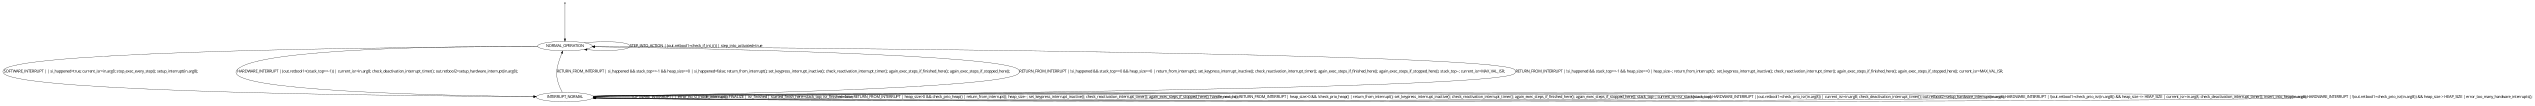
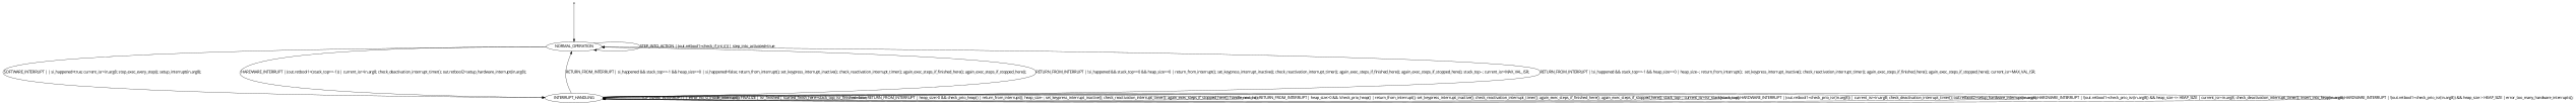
  digraph {
    nodesep=2
    ranksep=2
    fontname="Open Sans"
    node [fontname="Open Sans"]
    edge [fontname="Open Sans"]
    Start [shape=point]
    NORMAL_OPERATION
-   INTERRUPT_HANDLING [label=INTERRUPT_NORMAL]
+   INTERRUPT_HANDLING
    Start -> NORMAL_OPERATION
    NORMAL_OPERATION -> NORMAL_OPERATION [label="STEP_INTO_ACTION | (out.retbool1=check_if_int_i()) | step_into_activated=true"]
    NORMAL_OPERATION -> INTERRUPT_HANDLING [label="SOFTWARE_INTERRUPT | | si_happened=true; current_isr=in.arg8; stop_exec_every_step(); setup_interrupt(in.arg8);"]
    NORMAL_OPERATION -> INTERRUPT_HANDLING [label="HARDWARE_INTERRUPT | (out.retbool1=(stack_top==-1)) | current_isr=in.arg8; check_deactivation_interrupt_timer(); out.retbool2=setup_hardware_interrupt(in.arg8);"]
    INTERRUPT_HANDLING -> NORMAL_OPERATION [label="RETURN_FROM_INTERRUPT | si_happened && stack_top==-1 && heap_size==0 | si_happened=false; return_from_interrupt(); set_keypress_interrupt_inactive(); check_reactivation_interrupt_timer(); again_exec_steps_if_finished_here(); again_exec_steps_if_stopped_here();"]
    INTERRUPT_HANDLING -> NORMAL_OPERATION [label="RETURN_FROM_INTERRUPT | !si_happened && stack_top==0 && heap_size==0 | return_from_interrupt(); set_keypress_interrupt_inactive(); check_reactivation_interrupt_timer(); again_exec_steps_if_finished_here(); again_exec_steps_if_stopped_here(); stack_top--; current_isr=MAX_VAL_ISR;"]
    INTERRUPT_HANDLING -> NORMAL_OPERATION [label="RETURN_FROM_INTERRUPT | !si_happened && stack_top==-1 && heap_size==0 | heap_size--; return_from_interrupt();  set_keypress_interrupt_inactive(); check_reactivation_interrupt_timer(); again_exec_steps_if_finished_here(); again_exec_steps_if_stopped_here(); current_isr=MAX_VAL_ISR;"]
    INTERRUPT_HANDLING -> INTERRUPT_HANDLING [label="SOFTWARE_INTERRUPT | | error_no_si_inside_interrupt();"]
    INTERRUPT_HANDLING -> INTERRUPT_HANDLING [label="FINALIZE | isr_finished | started_finish_here=stack_top; isr_finished=false;"]
    INTERRUPT_HANDLING -> INTERRUPT_HANDLING [label="RETURN_FROM_INTERRUPT | heap_size>0 && check_prio_heap() | return_from_interrupt(); heap_size--; set_keypress_interrupt_inactive(); check_reactivation_interrupt_timer(); again_exec_steps_if_stopped_here(); handle_next_hi();"]
    INTERRUPT_HANDLING -> INTERRUPT_HANDLING [label="RETURN_FROM_INTERRUPT | heap_size>0 && !check_prio_heap() | return_from_interrupt(); set_keypress_interrupt_inactive(); check_reactivation_interrupt_timer(); again_exec_steps_if_finished_here(); again_exec_steps_if_stopped_here(); stack_top--; current_isr=isr_stack[stack_top];"]
    INTERRUPT_HANDLING -> INTERRUPT_HANDLING [label="HARDWARE_INTERRUPT | (out.retbool1=check_prio_isr(in.arg8)) | current_isr=in.arg8; check_deactivation_interrupt_timer(); out.retbool2=setup_hardware_interrupt(in.arg8);"]
    INTERRUPT_HANDLING -> INTERRUPT_HANDLING [label="HARDWARE_INTERRUPT | !(out.retbool1=check_prio_isr(in.arg8)) && heap_size <= HEAP_SIZE | current_isr=in.arg8; check_deactivation_interrupt_timer(); insert_into_heap(in.arg8);"]
    INTERRUPT_HANDLING -> INTERRUPT_HANDLING [label="HARDWARE_INTERRUPT | !(out.retbool1=check_prio_isr(in.arg8)) && heap_size > HEAP_SIZE | error_too_many_hardware_interrupts();"]
  }
